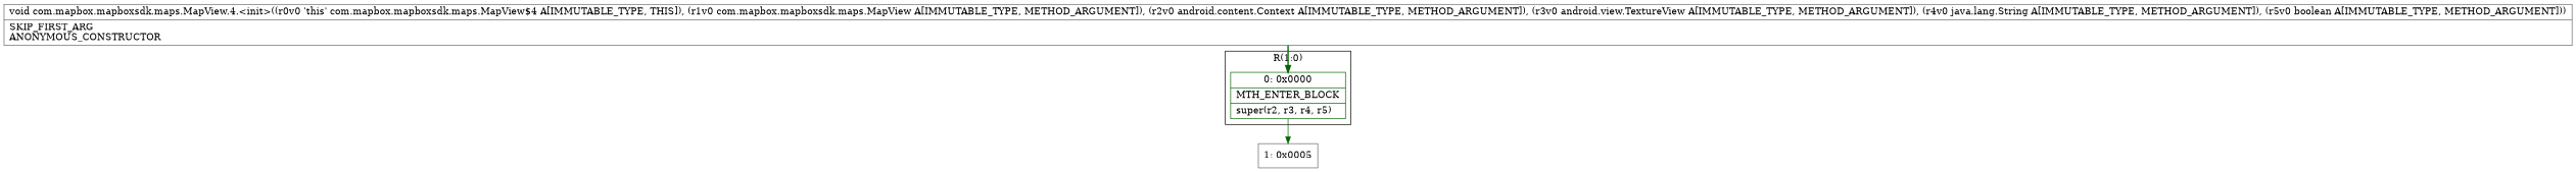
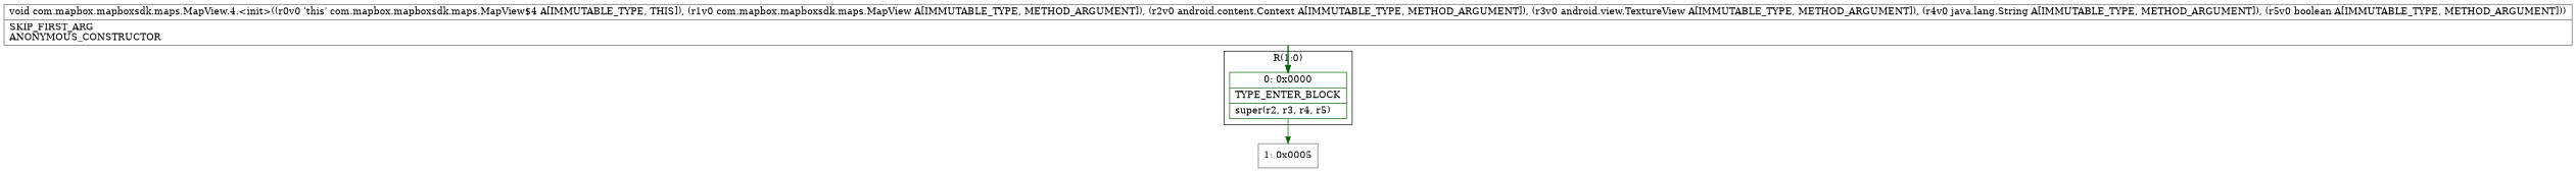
  digraph {
    node [color=gray40 shape=record]
    edge [color=darkgreen]
-   n1 [color=darkgreen label="{0\:\ 0x0000|MTH_ENTER_BLOCK\l|super(r2, r3, r4, r5)\l}"]
+   n1 [color=darkgreen label="{0\:\ 0x0000|TYPE_ENTER_BLOCK\l|super(r2, r3, r4, r5)\l}"]
    n2 [label="{1\:\ 0x0005}"]
    n3 [label="{void com.mapbox.mapboxsdk.maps.MapView.4.\<init\>((r0v0 'this' com.mapbox.mapboxsdk.maps.MapView$4 A[IMMUTABLE_TYPE, THIS]), (r1v0 com.mapbox.mapboxsdk.maps.MapView A[IMMUTABLE_TYPE, METHOD_ARGUMENT]), (r2v0 android.content.Context A[IMMUTABLE_TYPE, METHOD_ARGUMENT]), (r3v0 android.view.TextureView A[IMMUTABLE_TYPE, METHOD_ARGUMENT]), (r4v0 java.lang.String A[IMMUTABLE_TYPE, METHOD_ARGUMENT]), (r5v0 boolean A[IMMUTABLE_TYPE, METHOD_ARGUMENT]))  | SKIP_FIRST_ARG\lANONYMOUS_CONSTRUCTOR\l}"]
    subgraph cluster_1 {
      label="R(1:0)"
      n1
    }
    n1 -> n2 [style=solid]
    n3 -> n1 [style=bold]
  }
